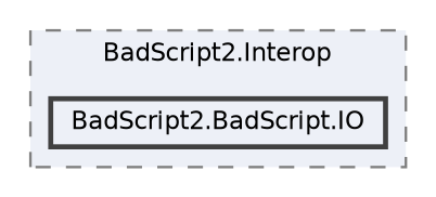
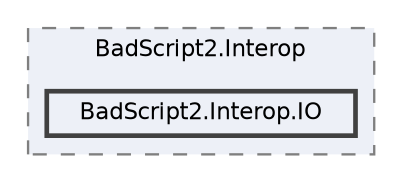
  digraph {
    compound=true
-   n1 [color=grey25 fillcolor="#edf0f7" fontname=Helvetica fontsize=10 height=0.2 label="BadScript2.BadScript.IO" shape=box style="filled,bold" width=0.4]
+   n1 [color=grey25 fillcolor="#edf0f7" fontname=Helvetica fontsize=10 height=0.2 label="BadScript2.Interop.IO" shape=box style="filled,bold" width=0.4]
    subgraph cluster_1 {
      bgcolor="#edf0f7"
      fontname=Helvetica
      fontsize=10
      label="BadScript2.Interop"
      pencolor=grey50
      style="filled,dashed"
      n1
    }
  }
